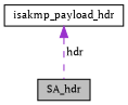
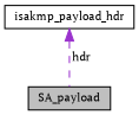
  digraph {
    fontname="PT Serif"
    node [color=black fontname="PT Serif" fontsize=10 shape=record style=filled]
-   n1 [fillcolor=grey75 fontcolor=black height=0.2 label=SA_hdr width=0.4]
+   n1 [fillcolor=grey75 fontcolor=black height=0.2 label=SA_payload width=0.4]
    n2 [fillcolor=white height=0.2 label=isakmp_payload_hdr width=0.4]
    n2 -> n1 [color=darkorchid3 dir=back fontname="PT Serif" fontsize=10 label=" hdr" labelfontname=Helvetica labelfontsize=10 style=dashed]
  }
